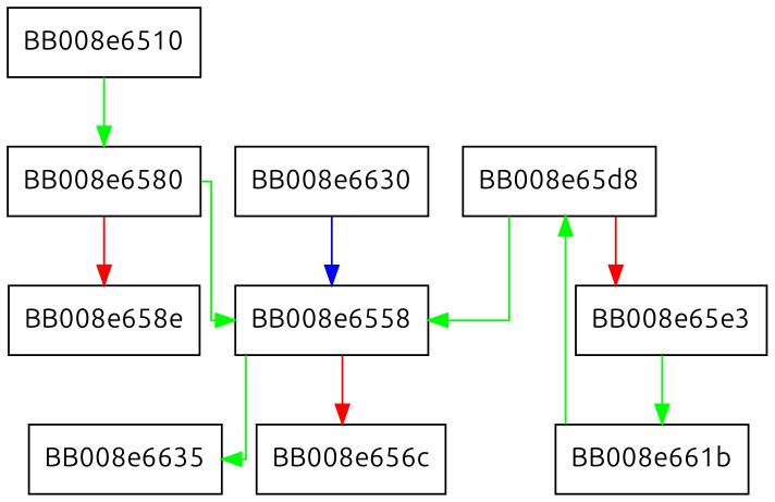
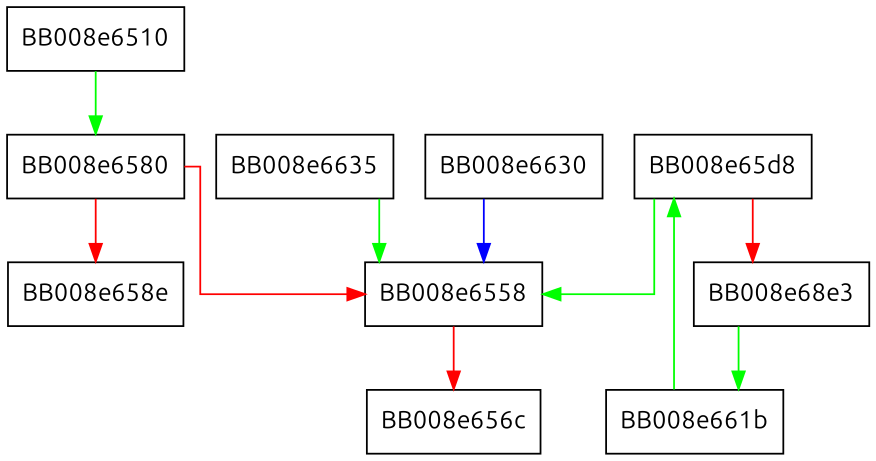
  digraph {
    fontname=Ubuntu
    splines=ortho
    node [fontname=Ubuntu shape=box]
    edge [color=green fontname=Ubuntu]
    BB008e6510
    BB008e6580
    BB008e6558
    BB008e658e
    BB008e6635
    BB008e656c
    BB008e661b
    BB008e65d8
-   BB008e65e3
+   BB008e65e3 [label=BB008e68e3]
    BB008e6630
    BB008e6510 -> BB008e6580
-   BB008e6580 -> BB008e6558
+   BB008e6580 -> BB008e6558 [color=red]
    BB008e6580 -> BB008e658e [color=red]
-   BB008e6558 -> BB008e6635
+   BB008e6635 -> BB008e6558
    BB008e6558 -> BB008e656c [color=red]
    BB008e661b -> BB008e65d8
    BB008e65d8 -> BB008e6558
    BB008e65d8 -> BB008e65e3 [color=red]
    BB008e65e3 -> BB008e661b
    BB008e6630 -> BB008e6558 [color=blue]
  }
